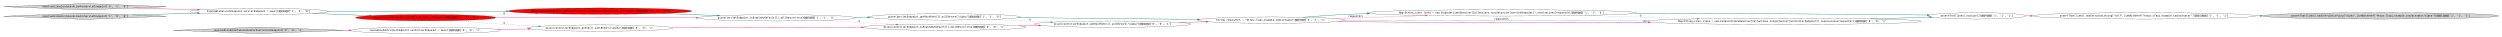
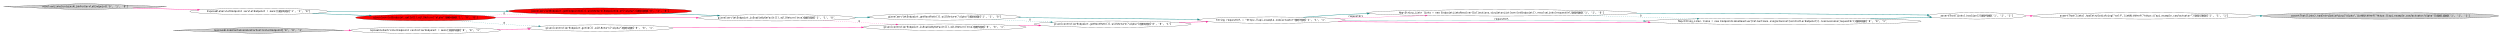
  digraph {
    rankdir=LR
    fontname="JetBrains Mono"
    node [fillcolor=white shape=ellipse style=filled fontname="JetBrains Mono"]
    edge [style=bold color=teal fontname="JetBrains Mono"]
    n1 [label="String requestUrl = \"https://api.example.com/actuator\"@@@7@@@['1', '1', '1']"]
    n2 [label="Map<String,Link> links = new EndpointLinksResolver(Collections.singletonList(servletEndpoint)).resolveLinks(requestUrl)@@@8@@@['1', '1', '0']"]
    n3 [label="Map<String,Link> links = new EndpointLinksResolver(Collections.singletonList(controllerEndpoint)).resolveLinks(requestUrl)@@@8@@@['0', '0', '1']"]
    n4 [label="assertThat(links).hasEntrySatisfying(\"self\",linkWithHref(\"https://api.example.com/actuator\"))@@@10@@@['1', '1', '1']"]
    n5 [fillcolor=lightgray label="assertThat(links).hasEntrySatisfying(\"alpha\",linkWithHref(\"https://api.example.com/actuator/alpha\"))@@@11@@@['1', '1', '1']"]
    n6 [label="ExposableServletEndpoint servletEndpoint = mock()@@@3@@@['1', '1', '0']"]
    n7 [fillcolor=red label="given(servletEndpoint.getId()).willReturn(\"alpha\")@@@4@@@['1', '0', '0']"]
    n8 [fillcolor=red label="given(servletEndpoint.getEndpointId()).willReturn(EndpointId.of(\"alpha\"))@@@4@@@['0', '1', '0']"]
    n9 [label="given(servletEndpoint.getRootPath()).willReturn(\"alpha\")@@@6@@@['1', '1', '0']"]
    n10 [label="given(controllerEndpoint.getRootPath()).willReturn(\"alpha\")@@@6@@@['0', '0', '1']"]
    n11 [label="given(controllerEndpoint.isEnableByDefault()).willReturn(true)@@@5@@@['0', '0', '1']"]
    n12 [fillcolor=lightgray label="resolvedLinksContainsALinkForServletEndpoint['0', '1', '0']" shape=diamond]
    n13 [label="assertThat(links).hasSize(2)@@@9@@@['1', '1', '1']"]
    n14 [label="given(servletEndpoint.isEnableByDefault()).willReturn(true)@@@5@@@['1', '1', '0']"]
    n15 [label="given(controllerEndpoint.getId()).willReturn(\"alpha\")@@@4@@@['0', '0', '1']"]
    n16 [fillcolor=lightgray label="resolvedLinksContainsALinkForControllerEndpoint['0', '0', '1']" shape=diamond]
    n17 [label="ExposableControllerEndpoint controllerEndpoint = mock()@@@3@@@['0', '0', '1']"]
-   n18 [fillcolor=lightgray label="resolvedLinksContainsALinkForServletEndpoint['1', '0', '0']" shape=diamond]
    n1 -> n2
    n1 -> n2 [label=requestUrl style=solid color=deeppink]
    n1 -> n3 [label=requestUrl style=solid]
    n1 -> n3 [color=deeppink]
    n2 -> n3 [label=0 style=dashed]
    n2 -> n13
    n3 -> n13
    n4 -> n5
    n6 -> n7
    n6 -> n8
    n7 -> n8 [label=0 style=dashed color=deeppink]
    n7 -> n14 [color=deeppink]
    n7 -> n15 [label=0 style=dashed]
    n8 -> n14
    n9 -> n1
    n9 -> n10 [label=0 style=dashed]
    n10 -> n1 [color=deeppink]
    n11 -> n10 [color=deeppink]
    n12 -> n6 [color=deeppink]
    n13 -> n4 [color=deeppink]
    n14 -> n9
    n14 -> n11 [label=0 style=dashed color=deeppink]
    n15 -> n11 [color=deeppink]
    n16 -> n17 [color=deeppink]
    n17 -> n15 [color=deeppink]
-   n18 -> n6
  }
